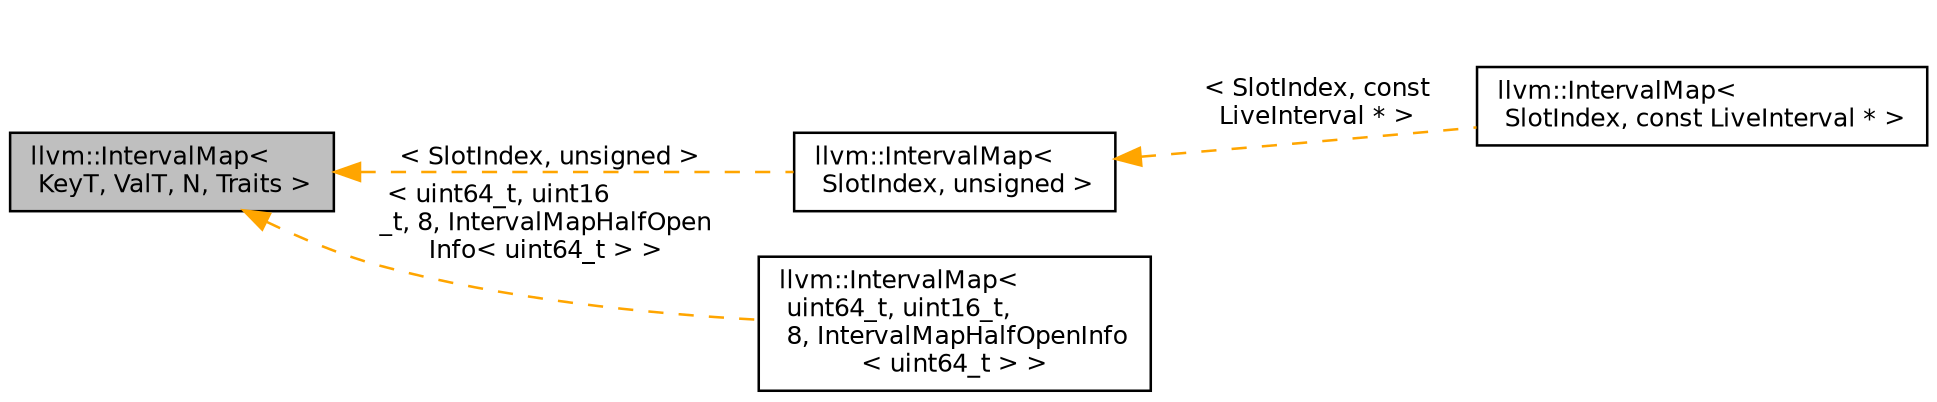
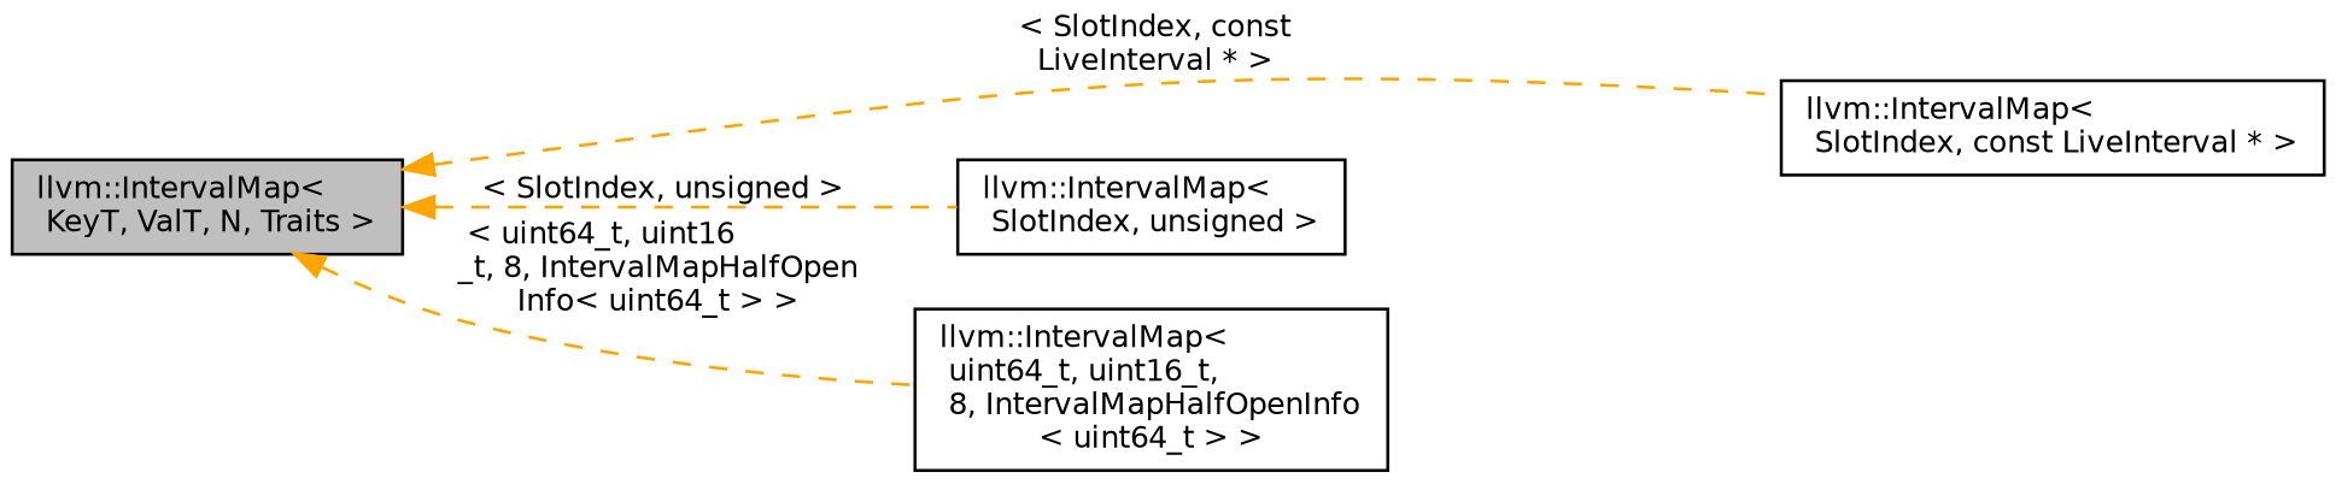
  digraph {
    rankdir=LR
    node [color=black fontname=Helvetica fontsize=10 shape=record]
    edge [color=orange dir=back fontname=Helvetica fontsize=10 labelfontname=Helvetica labelfontsize=10 style=dashed]
    n1 [fillcolor=grey75 fontcolor=black height=0.2 label="llvm::IntervalMap\<\l KeyT, ValT, N, Traits \>" style=filled width=0.4]
    n2 [height=0.2 label="llvm::IntervalMap\<\l SlotIndex, const LiveInterval * \>" width=0.4]
    n3 [height=0.2 label="llvm::IntervalMap\<\l SlotIndex, unsigned \>" width=0.4]
    n4 [height=0.2 label="llvm::IntervalMap\<\l uint64_t, uint16_t,\l 8, IntervalMapHalfOpenInfo\l\< uint64_t \> \>" width=0.4]
-   n3 -> n2 [label=" \< SlotIndex, const\l LiveInterval * \>"]
+   n1 -> n2 [label=" \< SlotIndex, const\l LiveInterval * \>"]
    n1 -> n3 [label=" \< SlotIndex, unsigned \>"]
    n1 -> n4 [label=" \< uint64_t, uint16\l_t, 8, IntervalMapHalfOpen\lInfo\< uint64_t \> \>"]
  }
